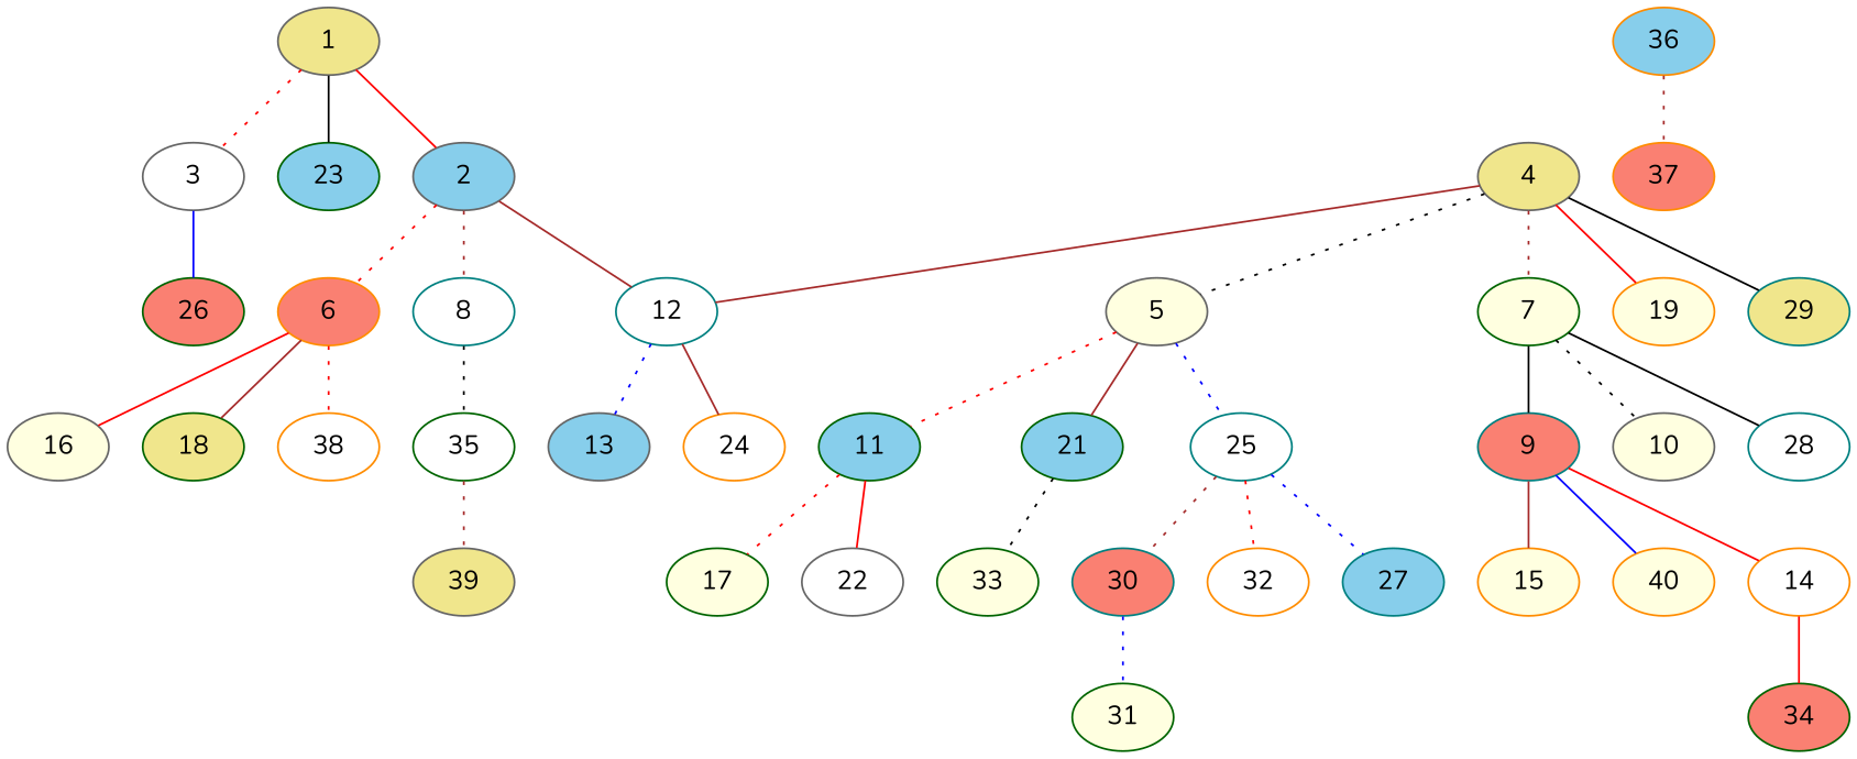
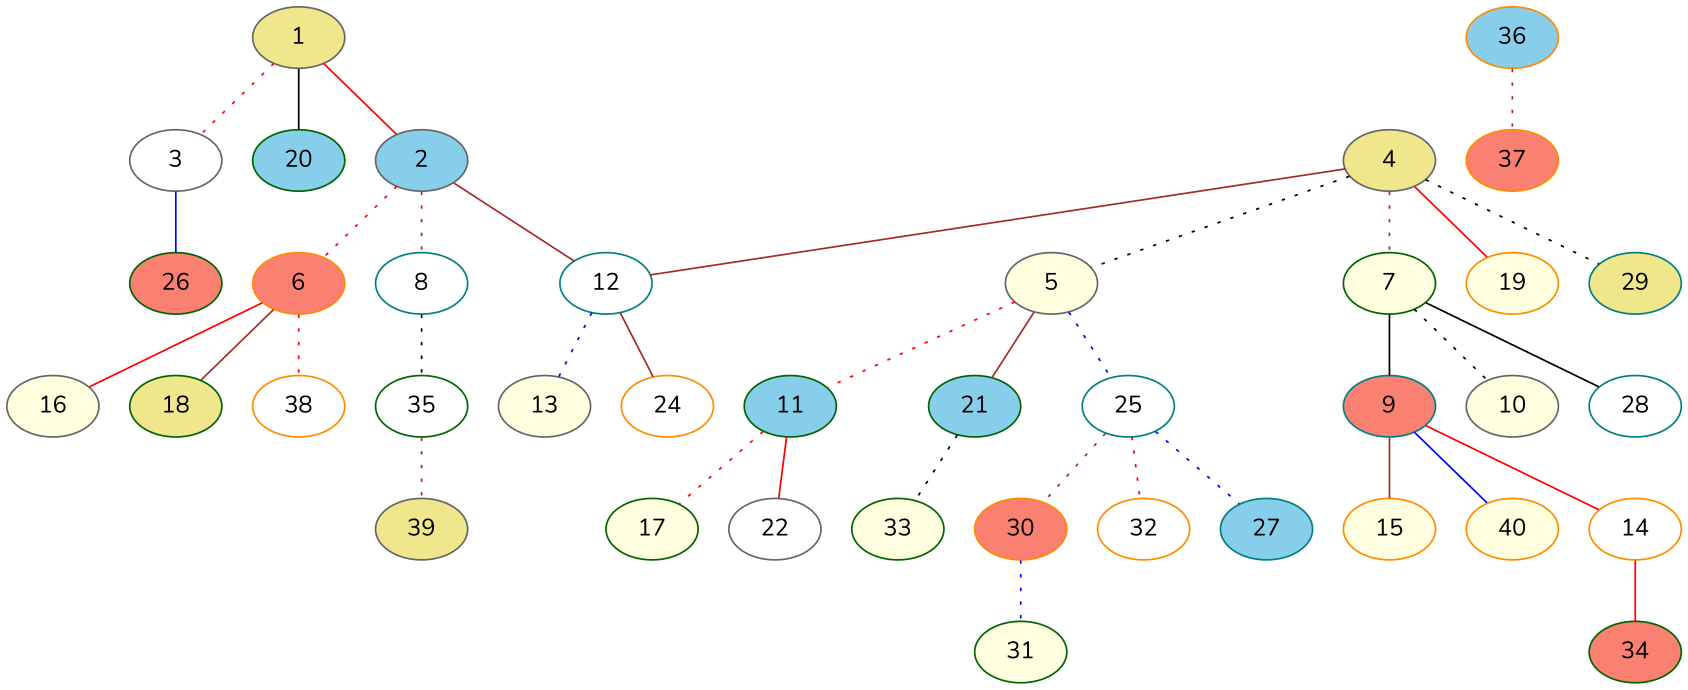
  graph {
    fontname=Nunito
    node [color=darkgreen fillcolor=white fontname=Nunito style=filled]
    edge [color=red fontname=Nunito style=dotted]
    1 [color=gray40 fillcolor=khaki]
    2 [color=gray40 fillcolor=skyblue]
    3 [color=gray40]
-   23 [fillcolor=skyblue]
+   23 [fillcolor=skyblue label=20]
    6 [color=darkorange fillcolor=salmon]
    8 [color=teal]
    12 [color=teal]
    26 [fillcolor=salmon]
    4 [color=gray40 fillcolor=khaki]
    5 [color=gray40 fillcolor=lightyellow]
    7 [fillcolor=lightyellow]
    19 [color=darkorange fillcolor=lightyellow]
    29 [color=teal fillcolor=khaki]
    16 [color=gray40 fillcolor=lightyellow]
    18 [fillcolor=khaki]
    38 [color=darkorange]
    35
    11 [fillcolor=skyblue]
    21 [fillcolor=skyblue]
    25 [color=teal]
    9 [color=teal fillcolor=salmon]
    10 [color=gray40 fillcolor=lightyellow]
    28 [color=teal]
-   13 [color=gray40 fillcolor=skyblue]
+   13 [color=gray40 fillcolor=lightyellow]
    24 [color=darkorange]
    39 [color=gray40 fillcolor=khaki]
    17 [fillcolor=lightyellow]
    22 [color=gray40]
    33 [fillcolor=lightyellow]
    27 [color=teal fillcolor=skyblue]
-   30 [color=teal fillcolor=salmon]
+   30 [color=darkorange fillcolor=salmon]
    32 [color=darkorange]
    14 [color=darkorange]
    15 [color=darkorange fillcolor=lightyellow]
    40 [color=darkorange fillcolor=lightyellow]
    31 [fillcolor=lightyellow]
    34 [fillcolor=salmon]
    36 [color=darkorange fillcolor=skyblue]
    37 [color=darkorange fillcolor=salmon]
    1 -- 2 [style=solid]
    1 -- 3
    1 -- 23 [color=black style=solid]
    2 -- 6
    2 -- 8 [color=brown]
    2 -- 12 [color=brown style=solid]
    3 -- 26 [color=blue style=solid]
    6 -- 16 [style=solid]
    6 -- 18 [color=brown style=solid]
    6 -- 38
    8 -- 35 [color=black]
    12 -- 13 [color=blue]
    12 -- 24 [color=brown style=solid]
    4 -- 12 [color=brown style=solid]
    4 -- 5 [color=black]
    4 -- 7 [color=brown]
    4 -- 19 [style=solid]
-   4 -- 29 [color=black style=solid]
+   4 -- 29 [color=black]
    5 -- 11
    5 -- 21 [color=brown style=solid]
    5 -- 25 [color=blue]
    7 -- 9 [color=black style=solid]
    7 -- 10 [color=black]
    7 -- 28 [color=black style=solid]
    35 -- 39 [color=brown]
    11 -- 17
    11 -- 22 [style=solid]
    21 -- 33 [color=black]
    25 -- 27 [color=blue]
    25 -- 30 [color=brown]
    25 -- 32
    9 -- 14 [style=solid]
    9 -- 15 [color=brown style=solid]
    9 -- 40 [color=blue style=solid]
    30 -- 31 [color=blue]
    14 -- 34 [style=solid]
    36 -- 37 [color=brown]
  }
